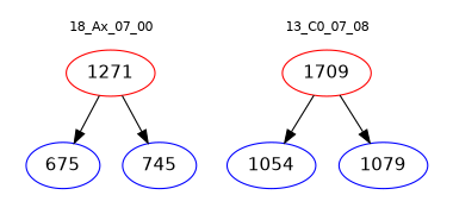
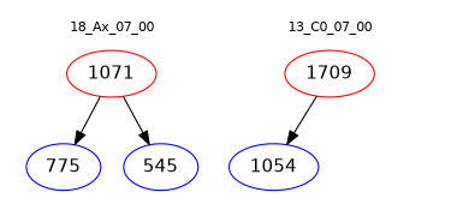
  digraph {
    fontname="DejaVu Sans"
    node [color=blue fontname="DejaVu Sans"]
    edge [color=black fontname="DejaVu Sans"]
-   n1 [color=red label=1271]
-   n2 [label=675]
-   n3 [label=745]
+   n1 [color=red label=1071]
+   n2 [label=775]
+   n3 [label=545]
    n4 [color=red label=1709]
    n5 [label=1054]
-   n6 [label=1079]
    subgraph cluster_1 {
      color=white
      fontsize=10
      label="18_Ax_07_00"
      n1
      n2
      n3
    }
    subgraph cluster_2 {
      color=white
      fontsize=10
-     label="13_C0_07_08"
+     label="13_C0_07_00"
      n4
      n5
-     n6
    }
    n1 -> n2
    n1 -> n3
    n4 -> n5
-   n4 -> n6
  }
